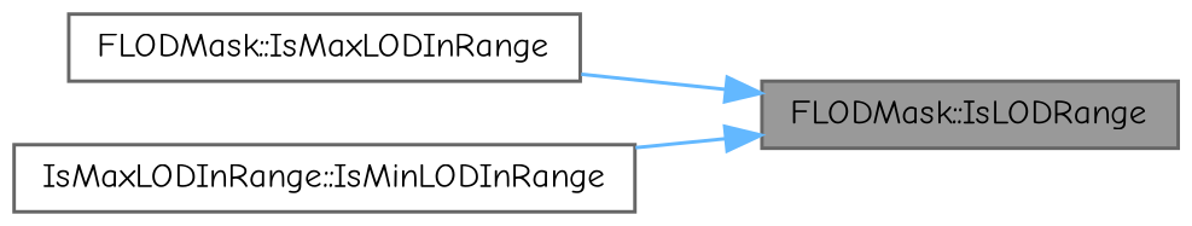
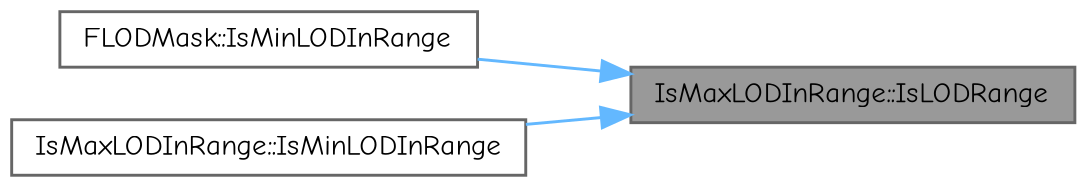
  digraph {
    fontname="Comic Neue"
    rankdir=RL
    node [color=grey40 fillcolor=white fontname="Comic Neue" fontsize=10 shape=box style=filled]
    edge [color=steelblue1 dir=back fontname="Comic Neue" fontsize=10 labelfontname=Helvetica labelfontsize=10 style=solid]
-   n1 [color=gray40 fillcolor=grey60 fontcolor=black height=0.2 label="FLODMask::IsLODRange" width=0.4]
-   n2 [height=0.2 label="FLODMask::IsMaxLODInRange" width=0.4]
+   n1 [color=gray40 fillcolor=grey60 fontcolor=black height=0.2 label="IsMaxLODInRange::IsLODRange" width=0.4]
+   n2 [height=0.2 label="FLODMask::IsMinLODInRange" width=0.4]
    n3 [height=0.2 label="IsMaxLODInRange::IsMinLODInRange" width=0.4]
    n1 -> n2
    n1 -> n3
  }
